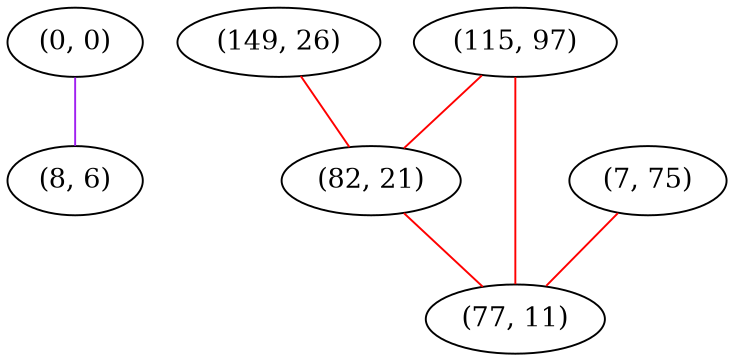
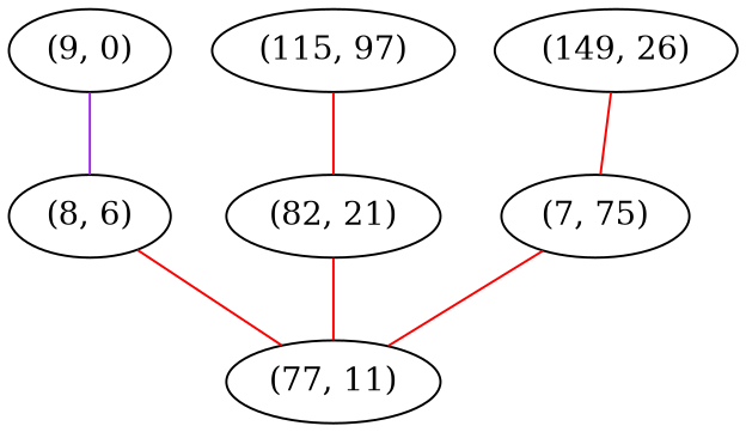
  graph {
    edge [color=red weight=1]
-   "(0, 0)"
+   "(0, 0)" [label="(9, 0)"]
    "(8, 6)"
    n3 [label="(77, 11)"]
    "(149, 26)"
    "(82, 21)"
    n6 [label="(115, 97)"]
    "(7, 75)"
    "(0, 0)" -- "(8, 6)" [color=purple weight=4]
-   n6 -- n3
-   "(149, 26)" -- "(82, 21)"
+   "(8, 6)" -- n3
+   "(149, 26)" -- "(7, 75)"
    "(82, 21)" -- n3
    n6 -- "(82, 21)"
    "(7, 75)" -- n3
  }
